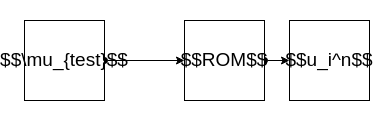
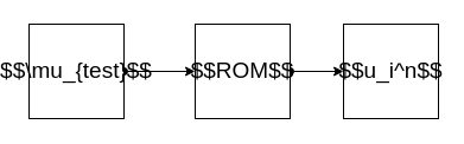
  <mxCell id="0" />
  <mxCell id="1" parent="0" />
  <mxCell id="2" style="edgeStyle=orthogonalEdgeStyle;rounded=0;orthogonalLoop=1;jettySize=auto;html=1;exitX=1;exitY=0.5;exitDx=0;exitDy=0;entryX=0;entryY=0.5;entryDx=0;entryDy=0;startArrow=oval;startFill=1;" edge="1" parent="1" source="3" target="6"><mxGeometry relative="1" as="geometry" /></mxCell>
- <mxCell id="3" value="$$ROM$$" style="rounded=0;whiteSpace=wrap;html=1;fontSize=19;" parent="1" vertex="1"><mxGeometry x="180" y="20" width="80" height="80" as="geometry" /></mxCell>
+ <mxCell id="3" value="$$ROM$$" style="rounded=0;whiteSpace=wrap;html=1;fontSize=19;" parent="1" vertex="1"><mxGeometry x="160" y="20" width="80" height="80" as="geometry" /></mxCell>
  <mxCell id="4" style="edgeStyle=orthogonalEdgeStyle;rounded=0;orthogonalLoop=1;jettySize=auto;html=1;exitX=1;exitY=0.5;exitDx=0;exitDy=0;entryX=0;entryY=0.5;entryDx=0;entryDy=0;startArrow=oval;startFill=1;" edge="1" parent="1" source="5" target="3"><mxGeometry relative="1" as="geometry" /></mxCell>
  <mxCell id="5" value="$$\mu_{test}$$" style="rounded=0;whiteSpace=wrap;html=1;fontSize=19;" parent="1" vertex="1"><mxGeometry x="20" y="20" width="80" height="80" as="geometry" /></mxCell>
  <mxCell id="6" value="$$u_i^n$$" style="rounded=0;whiteSpace=wrap;html=1;fontSize=19;" parent="1" vertex="1"><mxGeometry x="285" y="20" width="80" height="80" as="geometry" /></mxCell>
